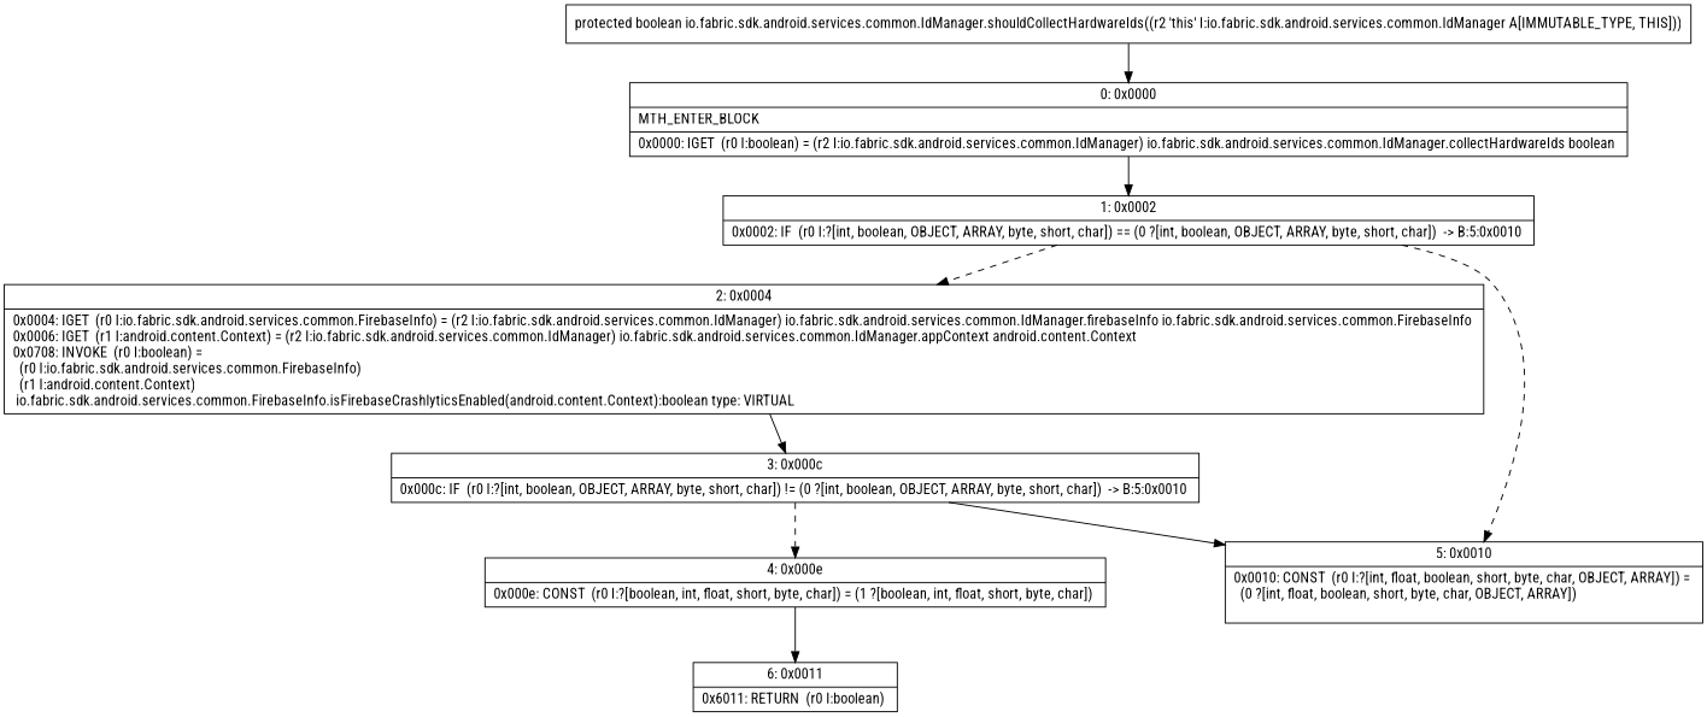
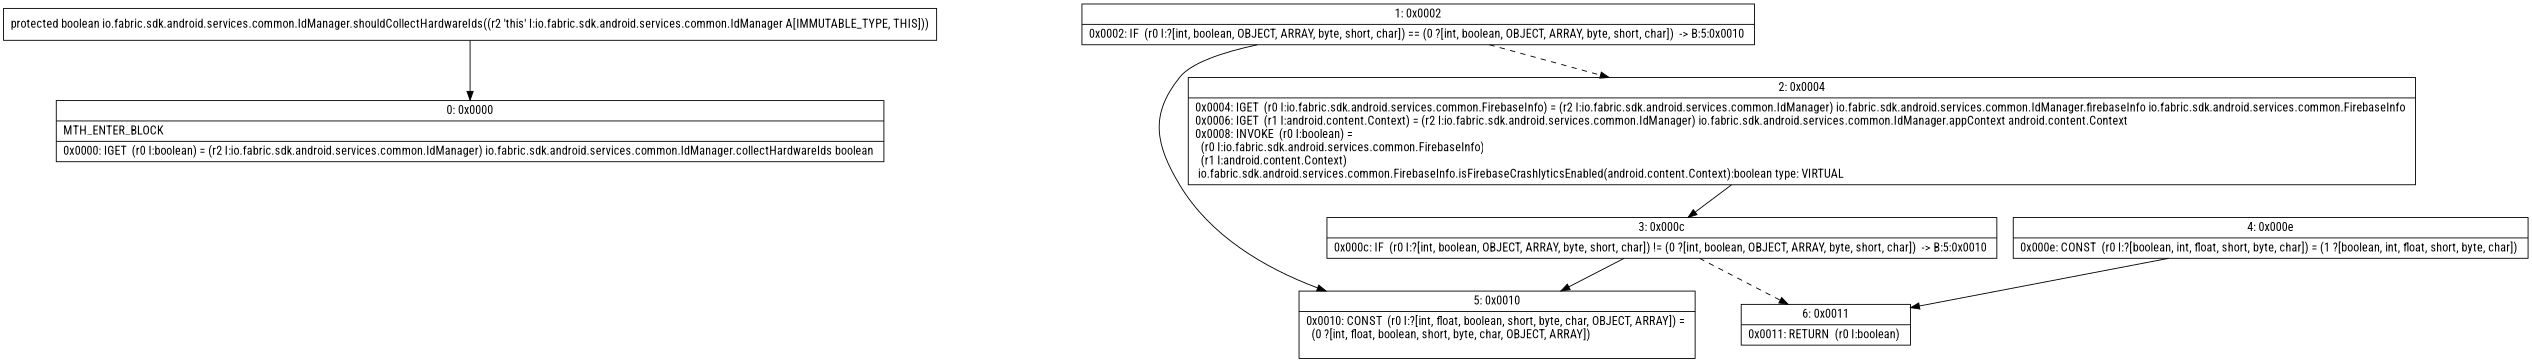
  digraph {
    fontname="Roboto Condensed"
    node [fontname="Roboto Condensed" shape=record]
    edge [fontname="Roboto Condensed"]
    n1 [label="{0\:\ 0x0000|MTH_ENTER_BLOCK\l|0x0000: IGET  (r0 I:boolean) = (r2 I:io.fabric.sdk.android.services.common.IdManager) io.fabric.sdk.android.services.common.IdManager.collectHardwareIds boolean \l}"]
    n2 [label="{1\:\ 0x0002|0x0002: IF  (r0 I:?[int, boolean, OBJECT, ARRAY, byte, short, char]) == (0 ?[int, boolean, OBJECT, ARRAY, byte, short, char])  \-\> B:5:0x0010 \l}"]
-   n3 [label="{2\:\ 0x0004|0x0004: IGET  (r0 I:io.fabric.sdk.android.services.common.FirebaseInfo) = (r2 I:io.fabric.sdk.android.services.common.IdManager) io.fabric.sdk.android.services.common.IdManager.firebaseInfo io.fabric.sdk.android.services.common.FirebaseInfo \l0x0006: IGET  (r1 I:android.content.Context) = (r2 I:io.fabric.sdk.android.services.common.IdManager) io.fabric.sdk.android.services.common.IdManager.appContext android.content.Context \l0x0708: INVOKE  (r0 I:boolean) = \l  (r0 I:io.fabric.sdk.android.services.common.FirebaseInfo)\l  (r1 I:android.content.Context)\l io.fabric.sdk.android.services.common.FirebaseInfo.isFirebaseCrashlyticsEnabled(android.content.Context):boolean type: VIRTUAL \l}"]
+   n3 [label="{2\:\ 0x0004|0x0004: IGET  (r0 I:io.fabric.sdk.android.services.common.FirebaseInfo) = (r2 I:io.fabric.sdk.android.services.common.IdManager) io.fabric.sdk.android.services.common.IdManager.firebaseInfo io.fabric.sdk.android.services.common.FirebaseInfo \l0x0006: IGET  (r1 I:android.content.Context) = (r2 I:io.fabric.sdk.android.services.common.IdManager) io.fabric.sdk.android.services.common.IdManager.appContext android.content.Context \l0x0008: INVOKE  (r0 I:boolean) = \l  (r0 I:io.fabric.sdk.android.services.common.FirebaseInfo)\l  (r1 I:android.content.Context)\l io.fabric.sdk.android.services.common.FirebaseInfo.isFirebaseCrashlyticsEnabled(android.content.Context):boolean type: VIRTUAL \l}"]
    n4 [label="{5\:\ 0x0010|0x0010: CONST  (r0 I:?[int, float, boolean, short, byte, char, OBJECT, ARRAY]) = \l  (0 ?[int, float, boolean, short, byte, char, OBJECT, ARRAY])\l \l}"]
    n5 [label="{3\:\ 0x000c|0x000c: IF  (r0 I:?[int, boolean, OBJECT, ARRAY, byte, short, char]) != (0 ?[int, boolean, OBJECT, ARRAY, byte, short, char])  \-\> B:5:0x0010 \l}"]
    n6 [label="{4\:\ 0x000e|0x000e: CONST  (r0 I:?[boolean, int, float, short, byte, char]) = (1 ?[boolean, int, float, short, byte, char]) \l}"]
-   n7 [label="{6\:\ 0x0011|0x6011: RETURN  (r0 I:boolean) \l}"]
+   n7 [label="{6\:\ 0x0011|0x0011: RETURN  (r0 I:boolean) \l}"]
    n8 [label="{protected boolean io.fabric.sdk.android.services.common.IdManager.shouldCollectHardwareIds((r2 'this' I:io.fabric.sdk.android.services.common.IdManager A[IMMUTABLE_TYPE, THIS])) }"]
-   n1 -> n2
    n2 -> n3 [style=dashed]
-   n2 -> n4 [style=dashed]
+   n2 -> n4
    n3 -> n5
    n5 -> n4
-   n5 -> n6 [style=dashed]
+   n5 -> n7 [style=dashed]
    n6 -> n7
    n8 -> n1
  }
